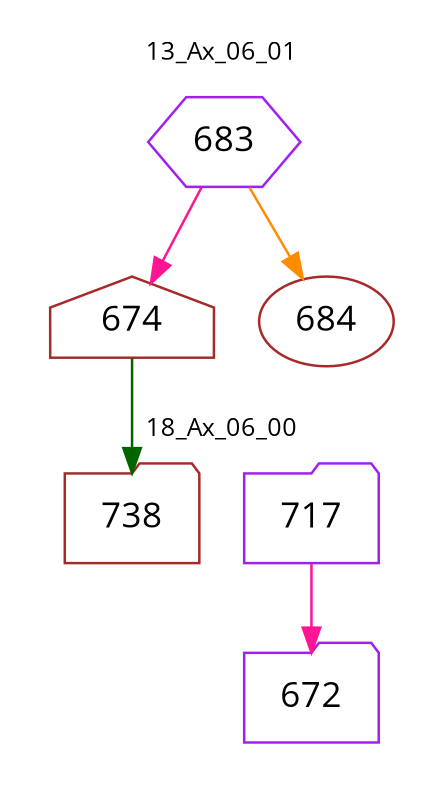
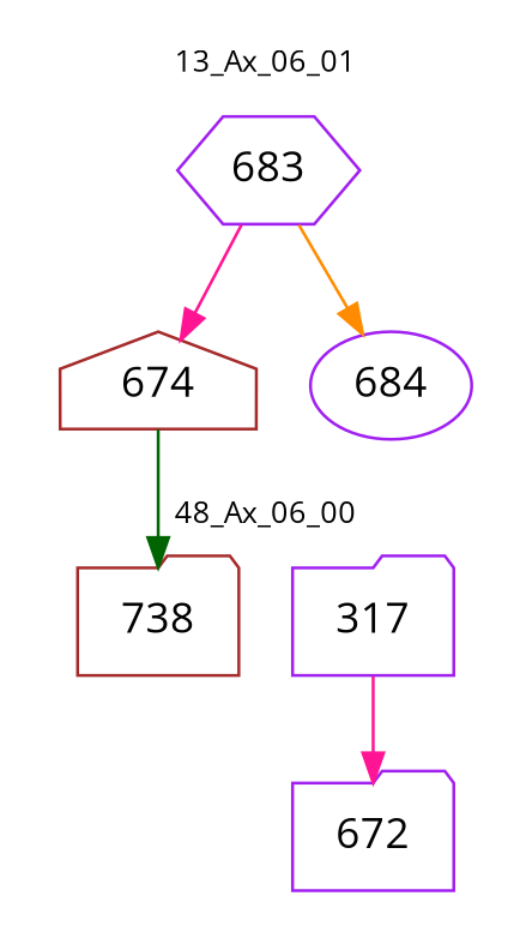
  digraph {
    fontname="Open Sans"
    node [color=purple fontname="Open Sans" shape=folder]
    edge [color=deeppink fontname="Open Sans"]
-   n1 [label=717]
+   n1 [label=317]
    n2 [label=672]
    n3 [color=brown label=738]
    n4 [label=683 shape=hexagon]
    n5 [color=brown label=674 shape=house]
-   n6 [color=brown label=684 shape=ellipse]
+   n6 [label=684 shape=ellipse]
    subgraph cluster_1 {
      color=white
      fontsize=10
-     label="18_Ax_06_00"
+     label="48_Ax_06_00"
      n1
      n2
      n3
    }
    subgraph cluster_2 {
      color=white
      fontsize=10
      label="13_Ax_06_01"
      n4
      n5
      n6
    }
    n1 -> n2
    n4 -> n5
    n4 -> n6 [color=darkorange]
    n5 -> n3 [color=darkgreen]
  }
